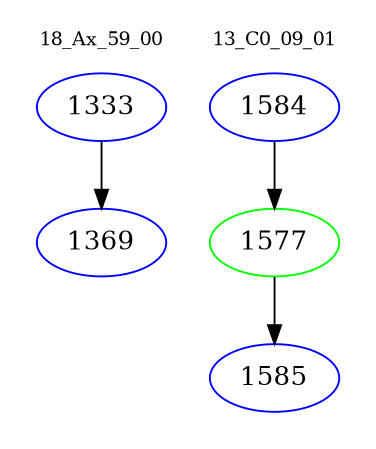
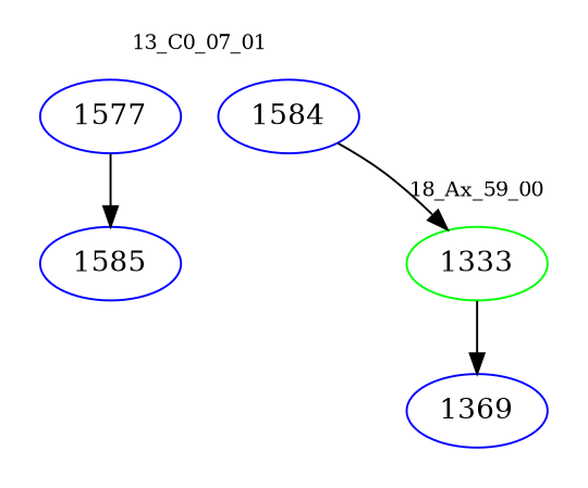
  digraph {
    node [color=blue]
    edge [color=black]
-   n1 [label=1333]
+   n1 [color=green label=1333]
    n2 [label=1369]
    n3 [label=1584]
-   n4 [color=green label=1577]
+   n4 [label=1577]
    n5 [label=1585]
    subgraph cluster_1 {
      color=white
      fontsize=10
      label="18_Ax_59_00"
      n1
      n2
    }
    subgraph cluster_2 {
      color=white
      fontsize=10
-     label="13_C0_09_01"
+     label="13_C0_07_01"
      n3
      n4
      n5
    }
    n1 -> n2
-   n3 -> n4
+   n3 -> n1
    n4 -> n5
  }
